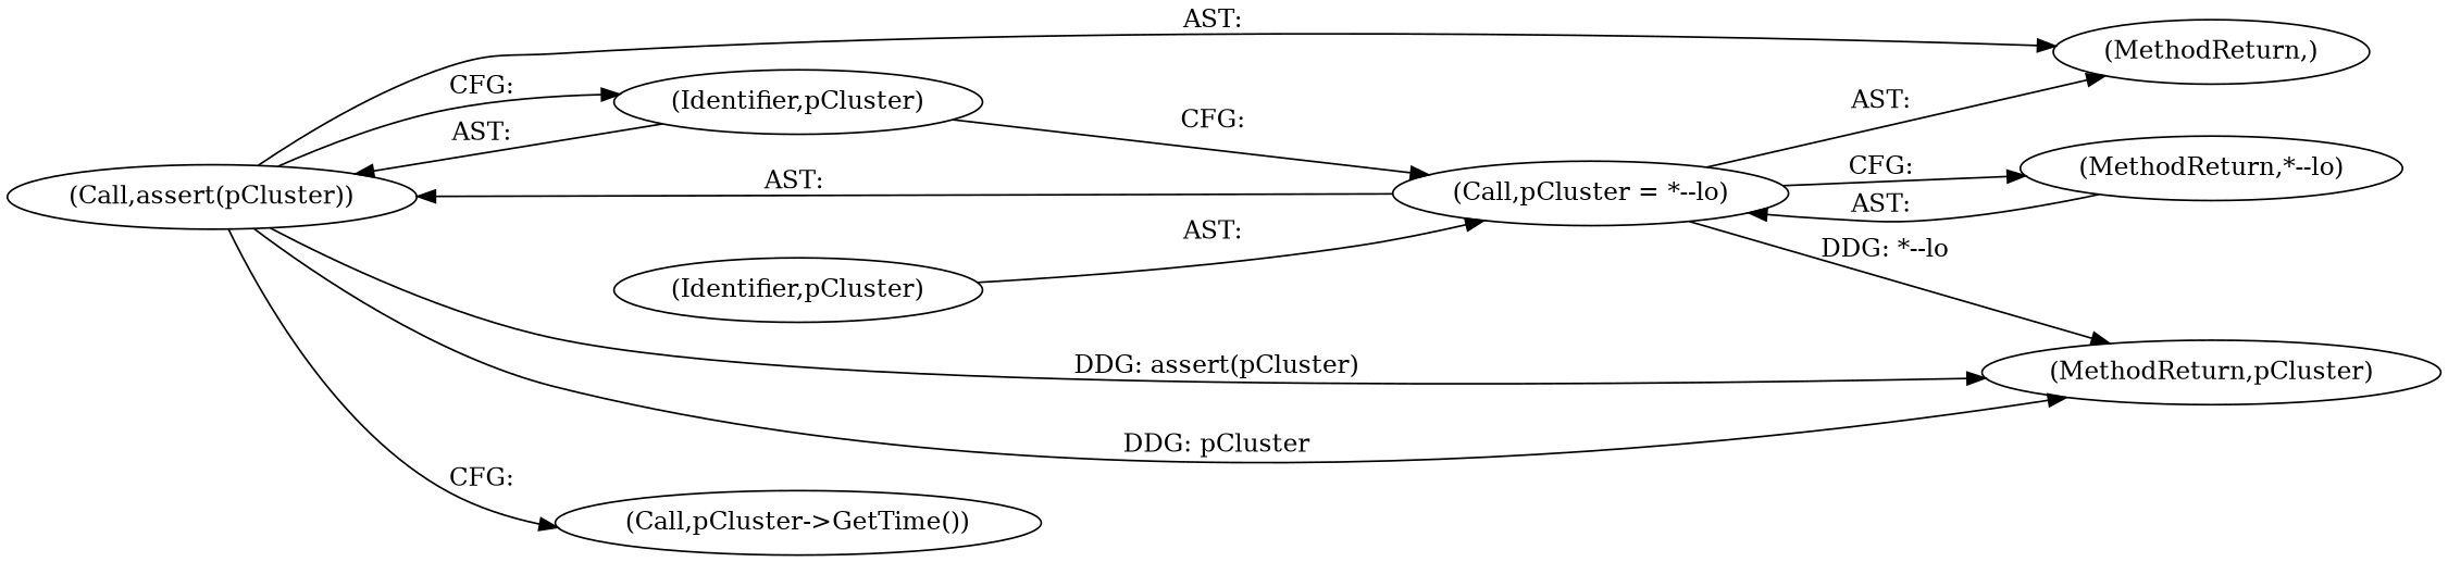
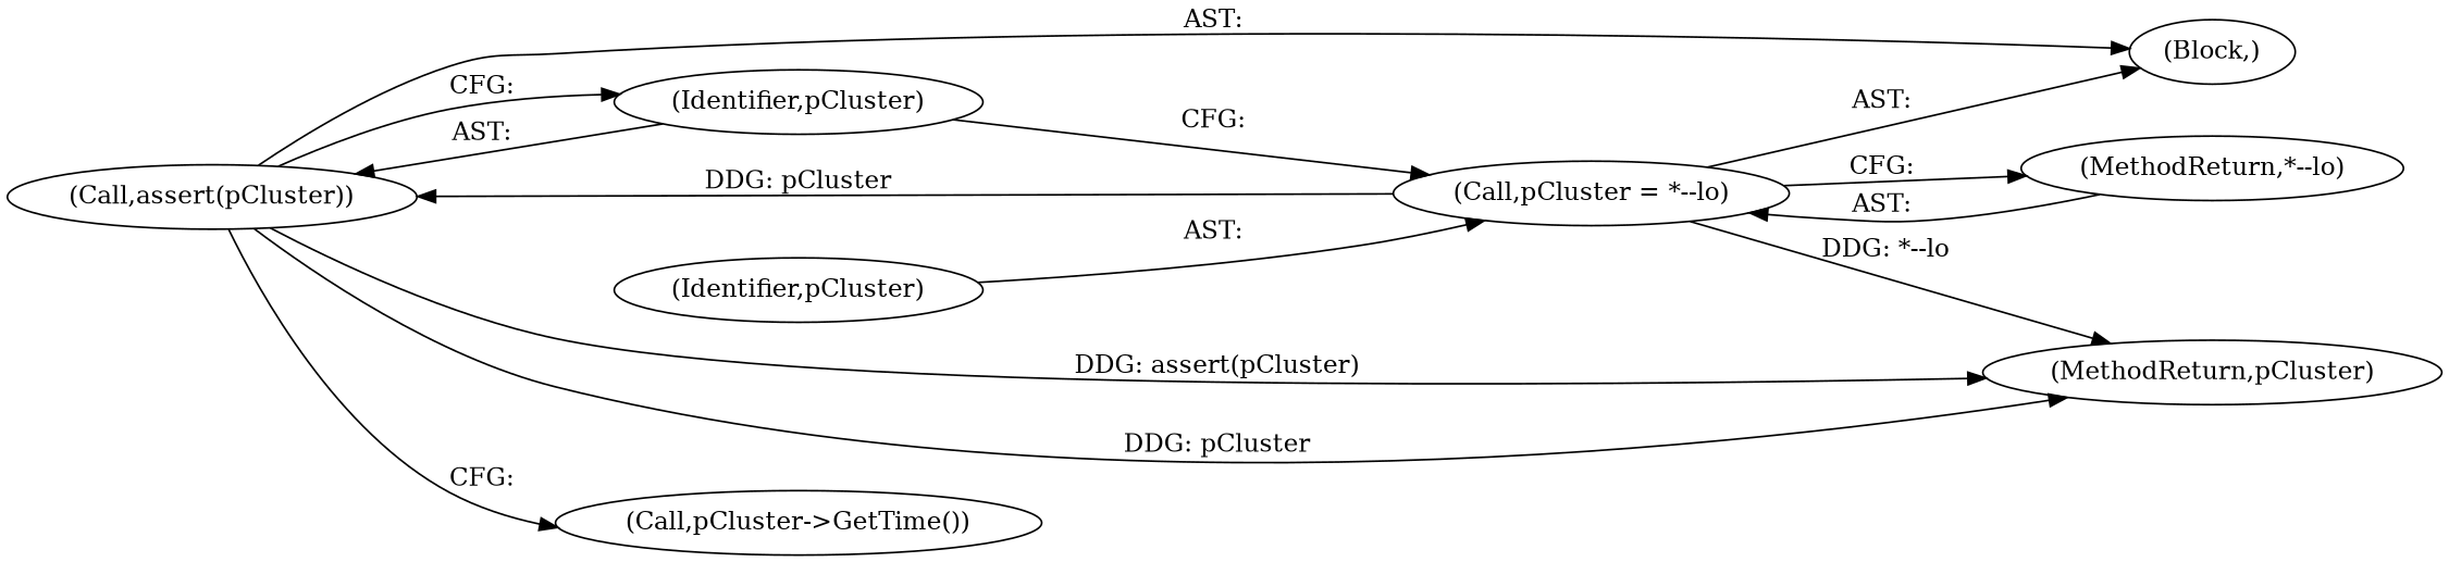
  digraph {
    rankdir=LR
    n1 [label="(Call,assert(pCluster))"]
-   n2 [label="(MethodReturn,)"]
+   n2 [label="(Block,)"]
    n3 [label="(Identifier,pCluster)"]
    n4 [label="(MethodReturn,pCluster)"]
    n5 [label="(Call,pCluster->GetTime())"]
    n6 [label="(Call,pCluster = *--lo)"]
    n7 [label="(MethodReturn,*--lo)"]
    n8 [label="(Identifier,pCluster)"]
    n1 -> n2 [label="AST: "]
    n1 -> n3 [label="CFG: "]
    n1 -> n4 [label="DDG: assert(pCluster)"]
    n1 -> n4 [label="DDG: pCluster"]
    n1 -> n5 [label="CFG: "]
    n3 -> n1 [label="AST: "]
    n3 -> n6 [label="CFG: "]
-   n6 -> n1 [label="AST: "]
+   n6 -> n1 [label="DDG: pCluster"]
    n6 -> n2 [label="AST: "]
    n6 -> n4 [label="DDG: *--lo"]
    n6 -> n7 [label="CFG: "]
    n7 -> n6 [label="AST: "]
    n8 -> n6 [label="AST: "]
  }
